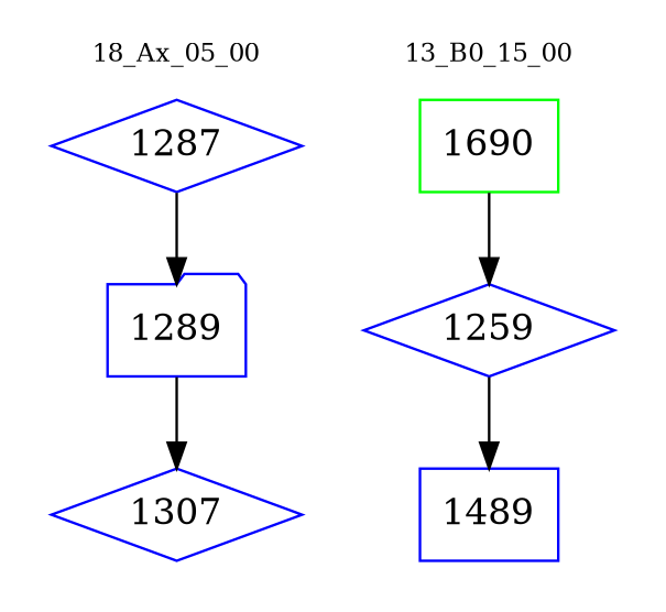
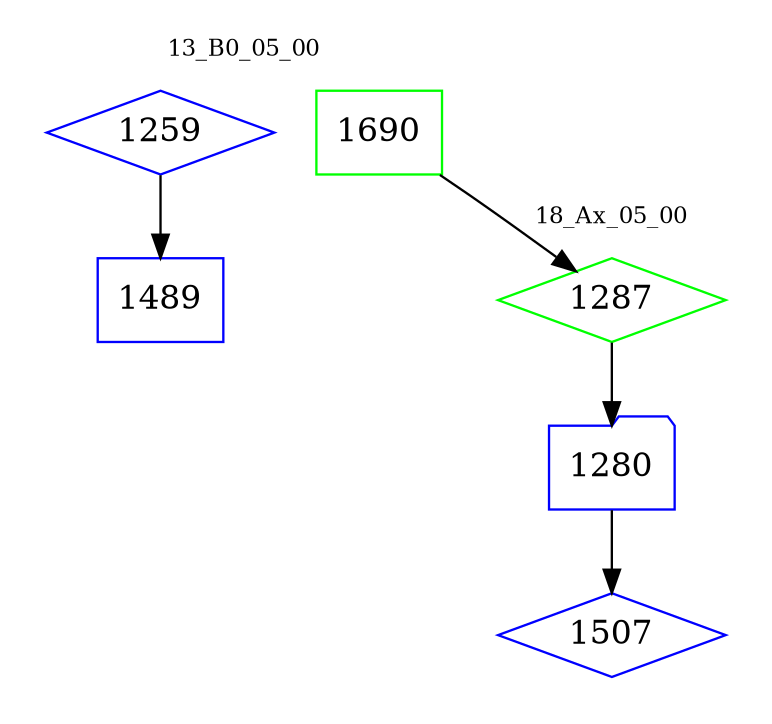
  digraph {
    node [color=blue shape=diamond]
    edge [color=black]
-   n1 [label=1287]
-   n2 [label=1289 shape=folder]
-   n3 [label=1307]
+   n1 [color=green label=1287]
+   n2 [label=1280 shape=folder]
+   n3 [label=1507]
    n4 [color=green label=1690 shape=box]
    n5 [label=1259]
    n6 [label=1489 shape=box]
    subgraph cluster_1 {
      color=white
      fontsize=10
      label="18_Ax_05_00"
      n1
      n2
      n3
    }
    subgraph cluster_2 {
      color=white
      fontsize=10
-     label="13_B0_15_00"
+     label="13_B0_05_00"
      n4
      n5
      n6
    }
    n1 -> n2
    n2 -> n3
-   n4 -> n5
+   n4 -> n1
    n5 -> n6
  }
